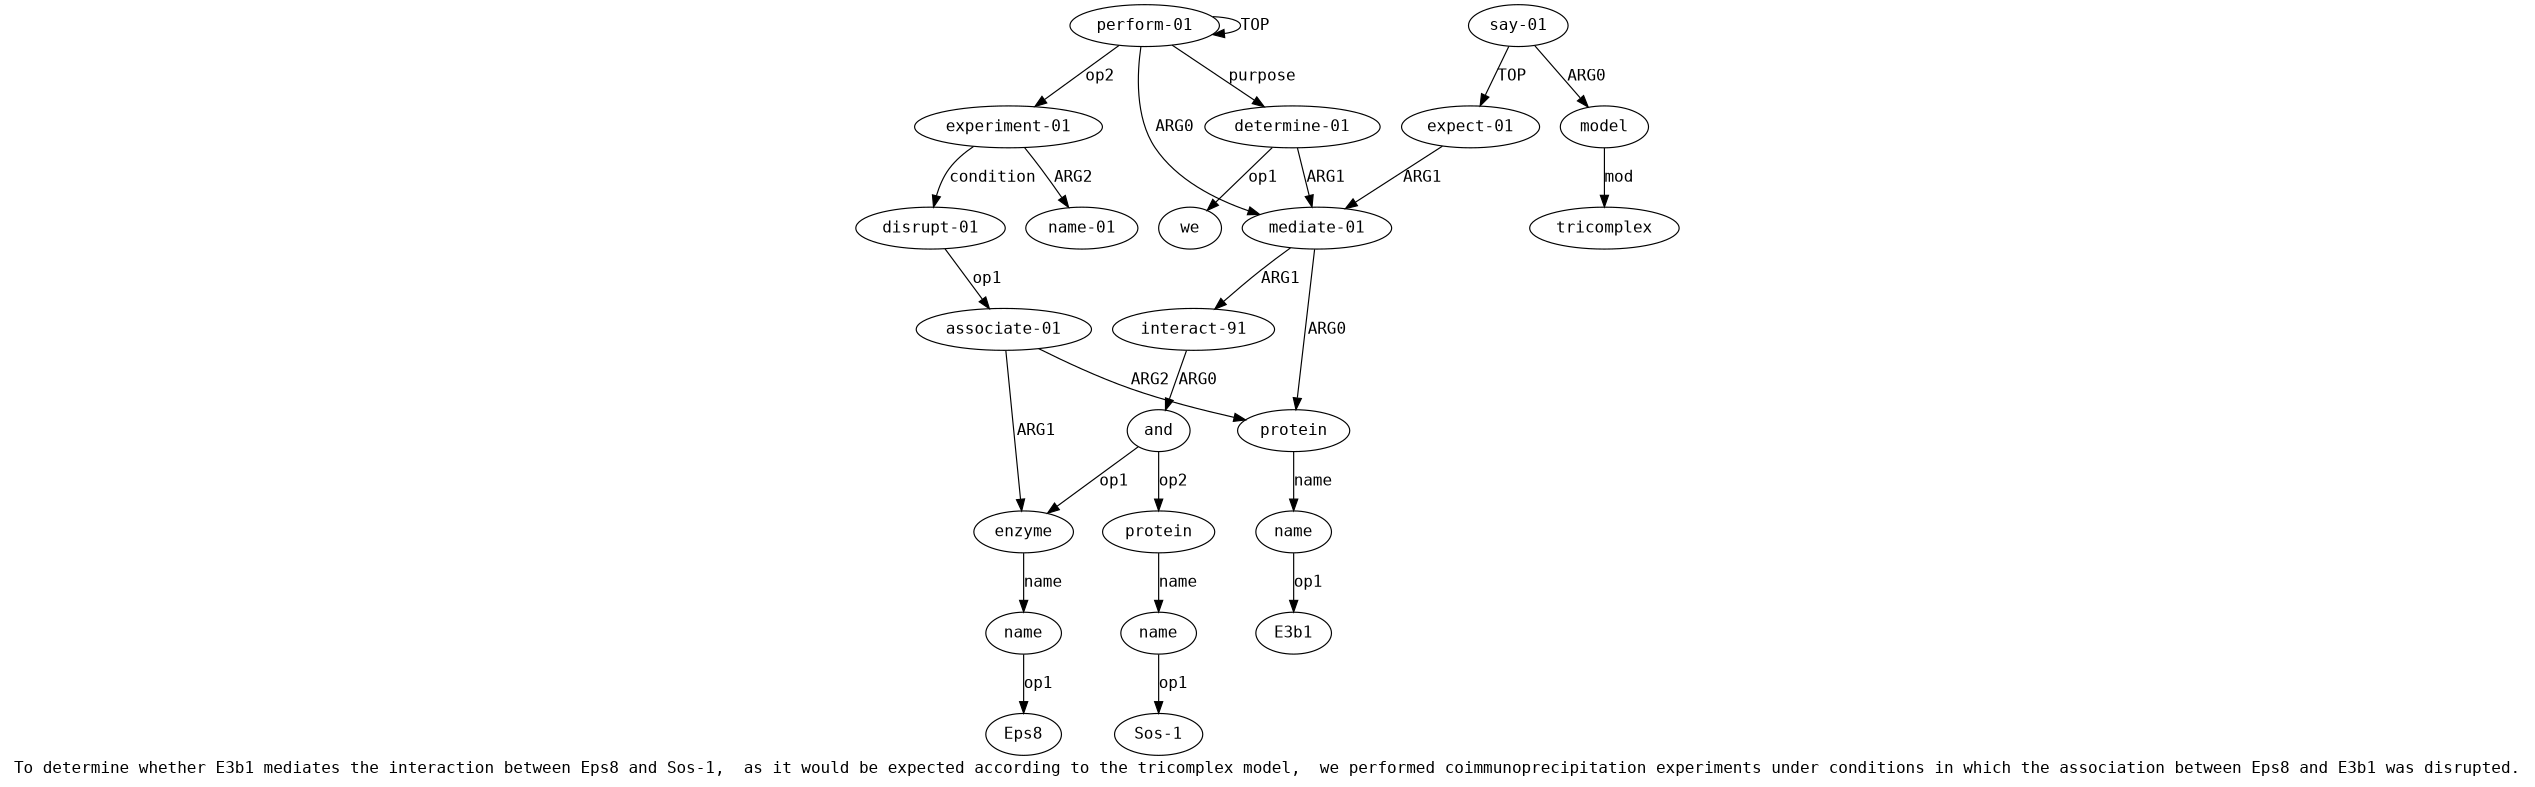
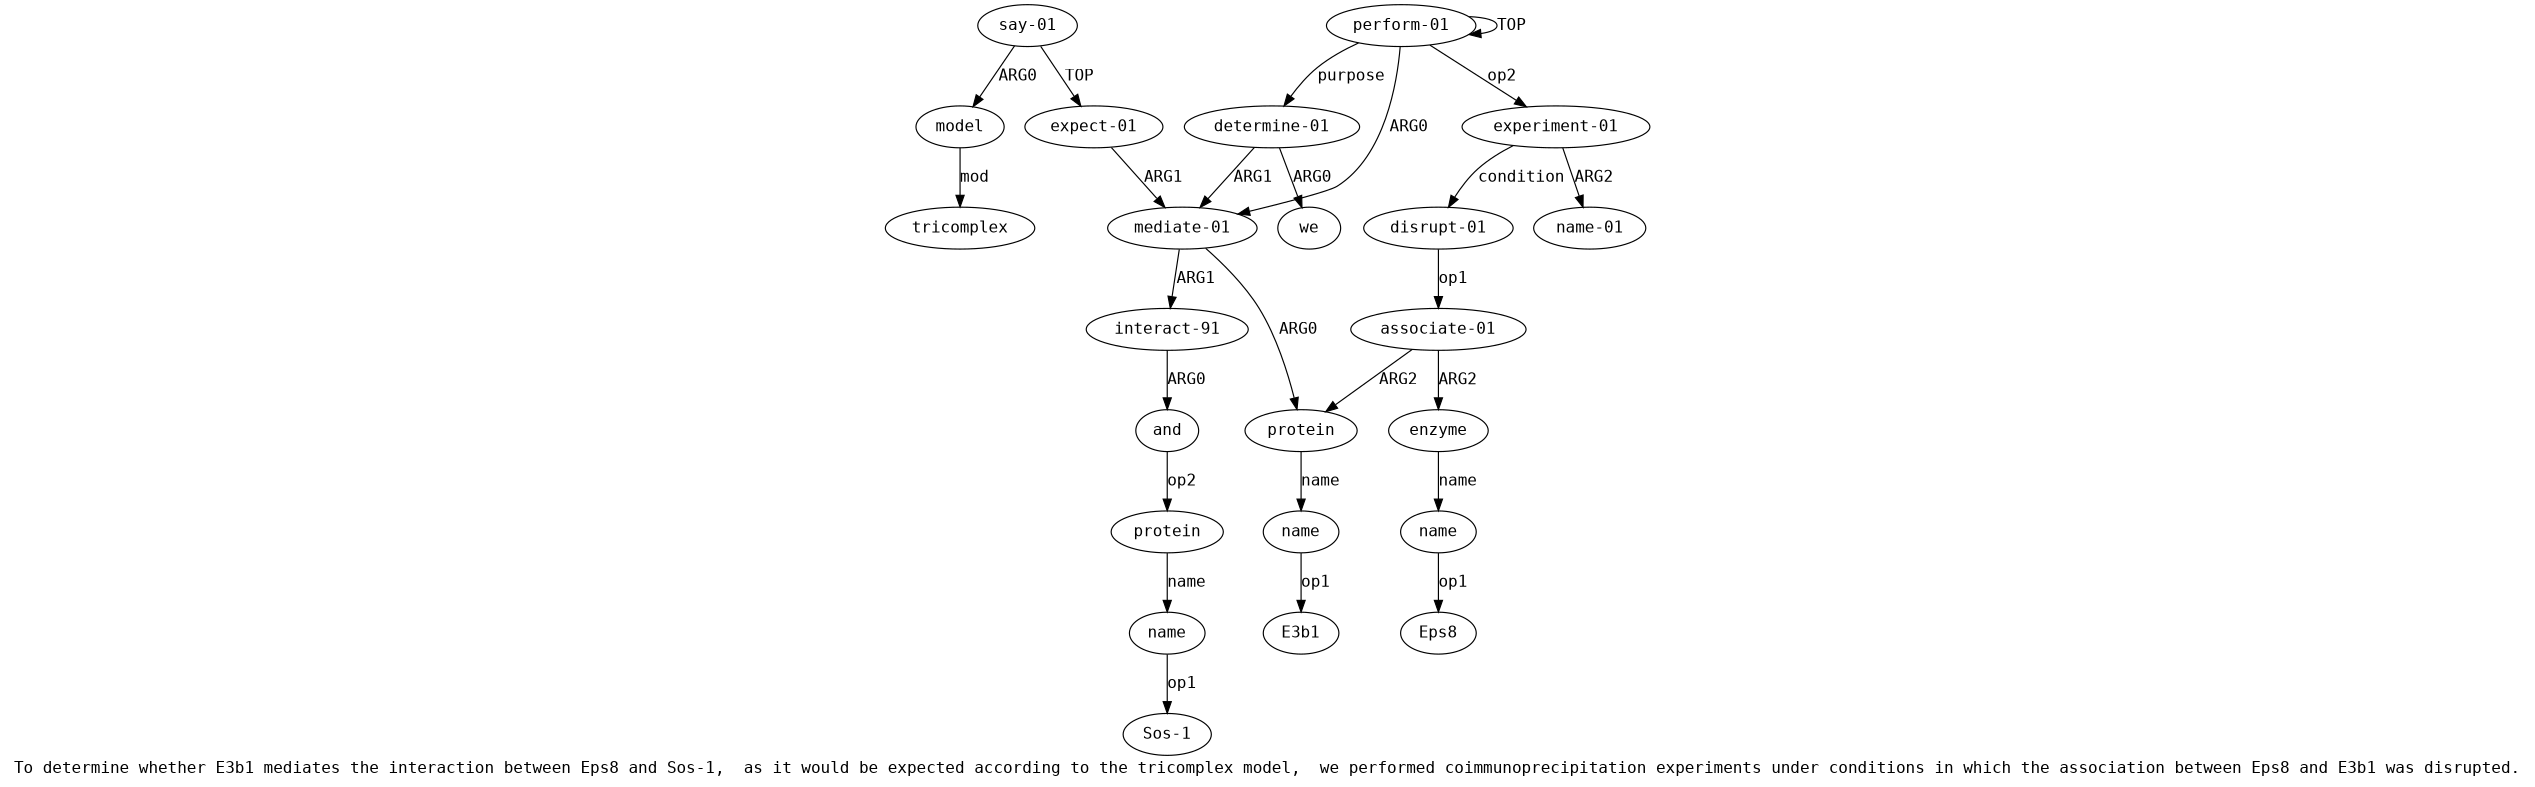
  digraph {
    fontname="DejaVu Sans Mono"
    label="To determine whether E3b1 mediates the interaction between Eps8 and Sos-1,  as it would be expected according to the tricomplex model,  we performed coimmunoprecipitation experiments under conditions in which the association between Eps8 and E3b1 was disrupted."
    node [color=black fontname="DejaVu Sans Mono" gold_ind=-1 gold_label=name test_ind=-1 test_label=name]
    edge [color=black fontname="DejaVu Sans Mono" gold_label=ARG1 test_label=ARG1]
    n1 [gold_label=E3b1 label=E3b1 test_label=E3b1]
    n2 [gold_ind=15 label=name test_ind=15]
    n3 [gold_label="Sos-1" label="Sos-1" test_label="Sos-1"]
    n4 [gold_ind=14 gold_label=protein label=protein test_ind=14 test_label=protein]
    n5 [gold_ind=17 gold_label="say-01" label="say-01" test_ind=17 test_label="say-01"]
    n6 [gold_ind=16 gold_label="expect-01" label="expect-01" test_ind=16 test_label="expect-01"]
    n7 [gold_ind=18 gold_label=model label=model test_ind=18 test_label=model]
    n8 [gold_ind=11 gold_label="mediate-01" label="mediate-01" test_ind=11 test_label="mediate-01"]
    n9 [gold_ind=19 gold_label=tricomplex label=tricomplex test_ind=19 test_label=tricomplex]
    n10 [gold_ind=12 gold_label="interact-01" label="interact-91" test_ind=12 test_label="interact-01"]
    n11 [gold_ind=8 gold_label=protein label=protein test_ind=8 test_label=protein]
    n12 [gold_ind=13 gold_label=and label=and test_ind=13 test_label=and]
    n13 [gold_ind=9 label=name test_ind=9]
    n14 [gold_ind=6 gold_label=enzyme label=enzyme test_ind=6 test_label=enzyme]
    n15 [gold_ind=10 gold_label="determine-01" label="determine-01" test_ind=10 test_label="determine-01"]
    n16 [gold_ind=1 gold_label=we label=we test_ind=1 test_label=we]
    n17 [gold_ind=7 label=name test_ind=7]
    n18 [gold_label=Eps8 label=Eps8 test_label=Eps8]
    n19 [gold_ind=3 gold_label="coimmunoprecipitate-01" label="name-01" test_ind=3 test_label="coimmunoprecipitate-01"]
    n20 [gold_ind=2 gold_label="experiment-01" label="experiment-01" test_ind=2 test_label="experiment-01"]
    n21 [gold_ind=4 gold_label="disrupt-01" label="disrupt-01" test_ind=4 test_label="disrupt-01"]
    n22 [gold_ind=5 gold_label="associate-01" label="associate-01" test_ind=5 test_label="associate-01"]
    n23 [gold_ind=0 gold_label="perform-01" label="perform-01" test_ind=0 test_label="perform-01"]
    n2 -> n3 [gold_label=op1 label=op1 test_label=op1]
    n4 -> n2 [gold_label=name label=name test_label=name]
    n5 -> n6 [label=TOP]
    n5 -> n7 [gold_label=ARG0 label=ARG0 test_label=ARG0]
    n6 -> n8 [label=ARG1]
    n7 -> n9 [gold_label=mod label=mod test_label=mod]
    n8 -> n10 [label=ARG1]
    n8 -> n11 [gold_label=ARG0 label=ARG0 test_label=ARG0]
    n10 -> n12 [gold_label=ARG0 label=ARG0 test_label=ARG0]
    n11 -> n13 [gold_label=name label=name test_label=name]
    n12 -> n4 [gold_label=op2 label=op2 test_label=op2]
-   n12 -> n14 [gold_label=op1 label=op1 test_label=op1]
    n13 -> n1 [gold_label=op1 label=op1 test_label=op1]
    n14 -> n17 [gold_label=name label=name test_label=name]
    n15 -> n8 [label=ARG1]
-   n15 -> n16 [gold_label=ARG0 label=op1 test_label=ARG0]
+   n15 -> n16 [gold_label=ARG0 label=ARG0 test_label=ARG0]
    n17 -> n18 [gold_label=op1 label=op1 test_label=op1]
    n20 -> n19 [gold_label=ARG2 label=ARG2 test_label=ARG2]
    n20 -> n21 [gold_label=condition label=condition test_label=condition]
    n21 -> n22 [label=op1]
    n22 -> n11 [gold_label=ARG2 label=ARG2 test_label=ARG2]
-   n22 -> n14 [label=ARG1]
+   n22 -> n14 [label=ARG2]
    n23 -> n8 [gold_label=ARG0 label=ARG0 test_label=ARG0]
    n23 -> n15 [gold_label=purpose label=purpose test_label=purpose]
    n23 -> n20 [label=op2]
    n23 -> n23 [gold_label=TOP label=TOP test_label=TOP]
  }
